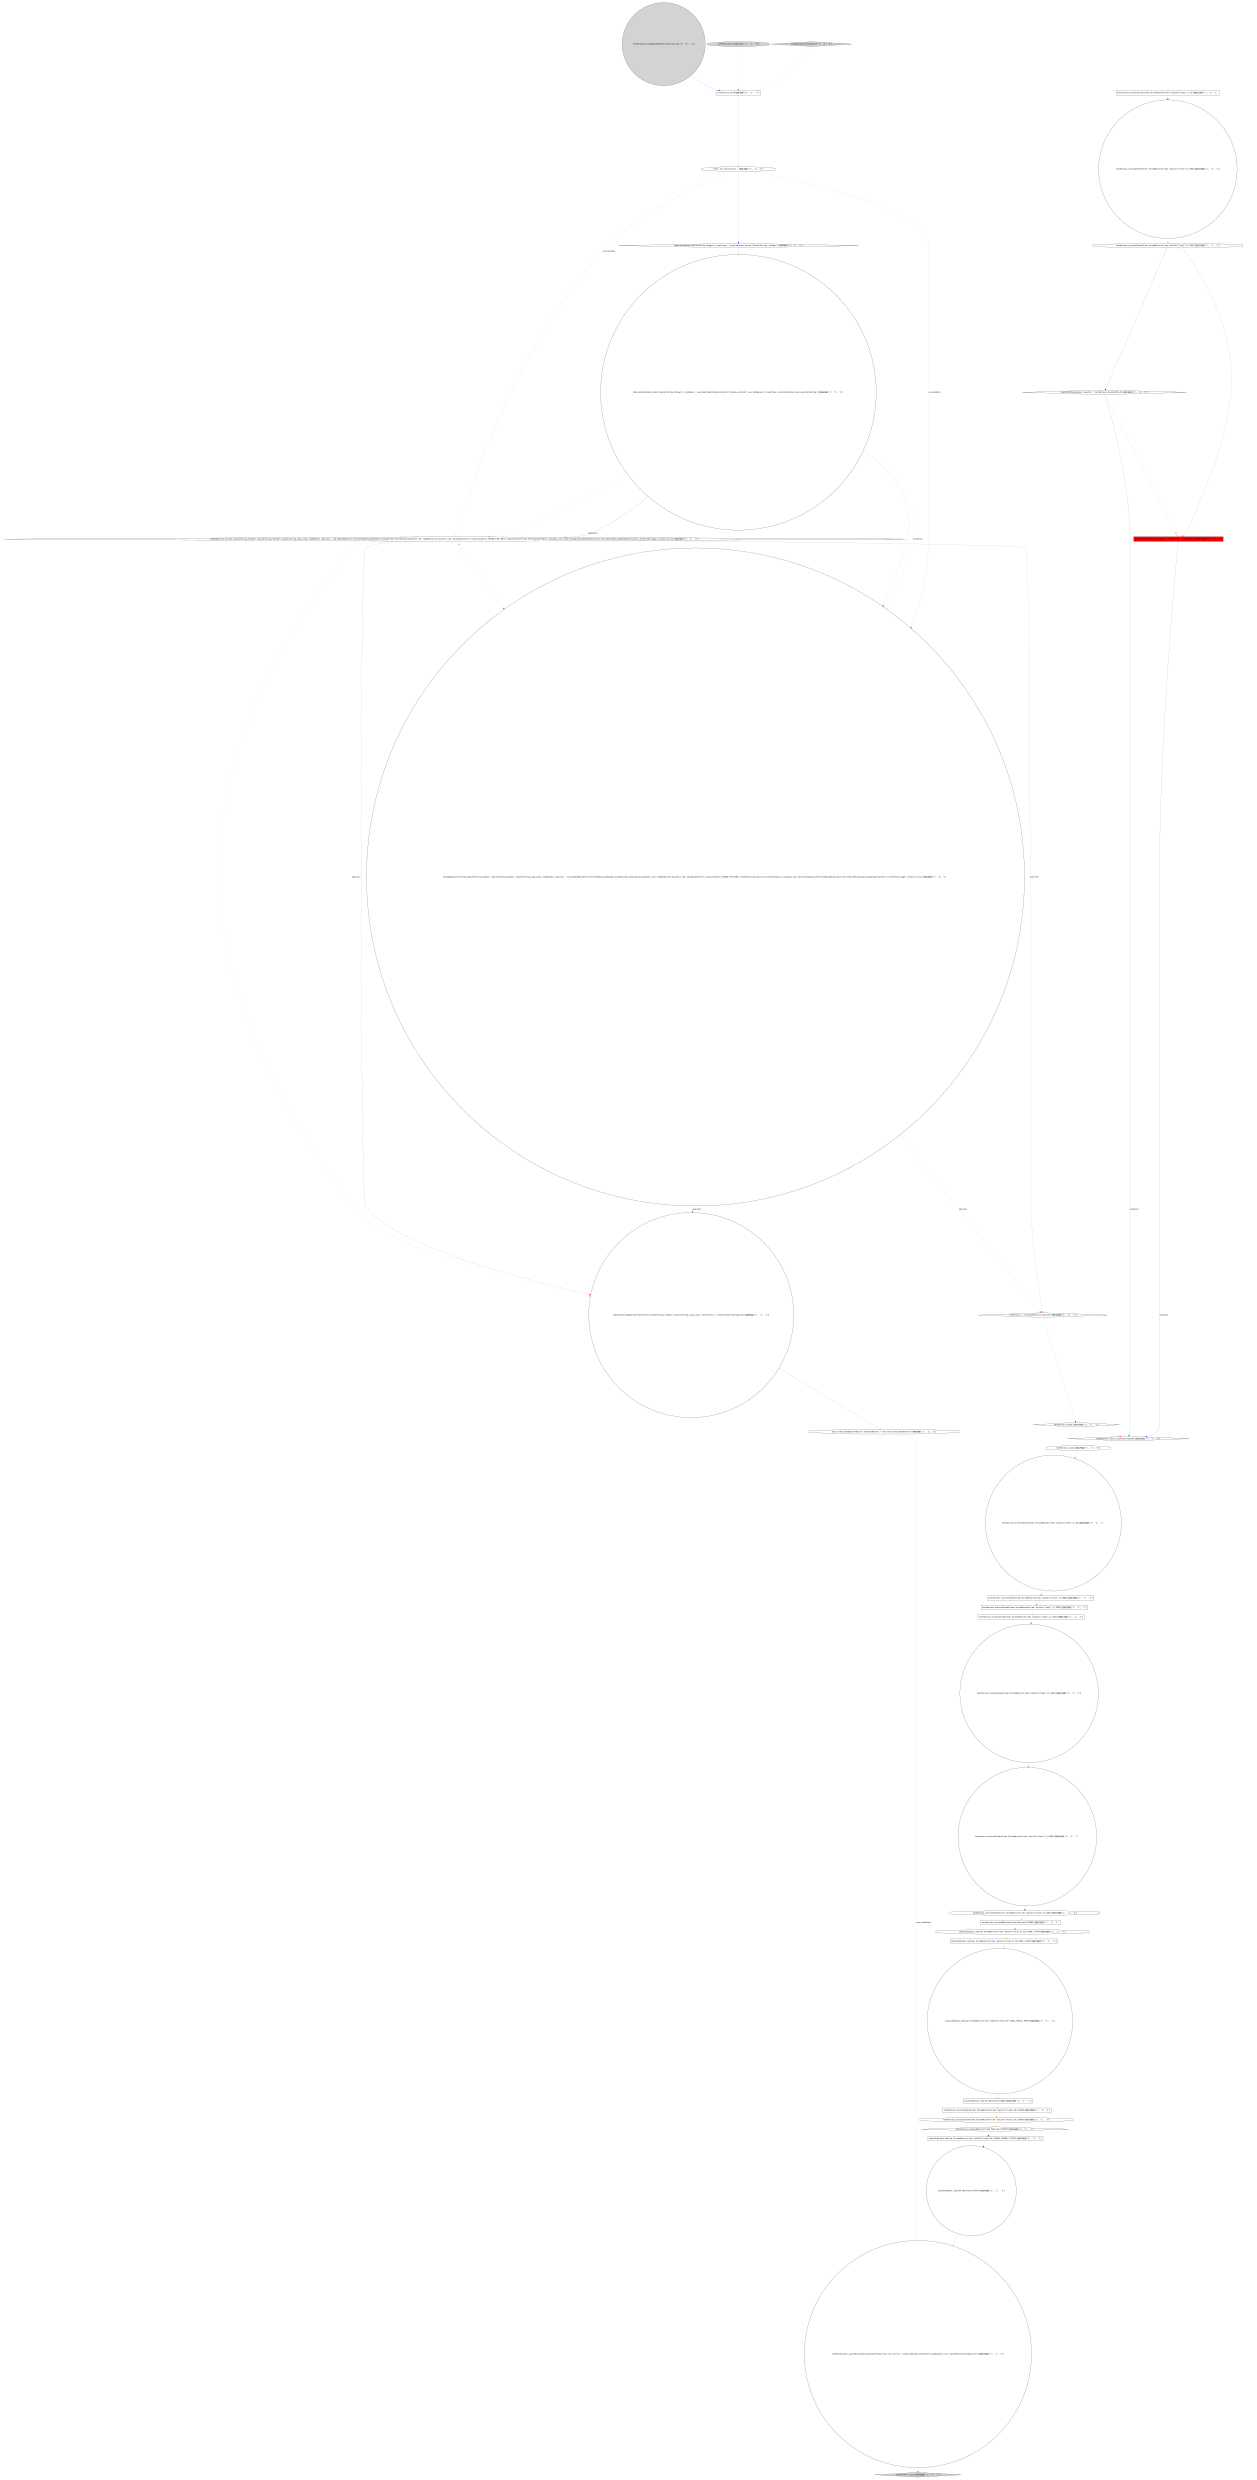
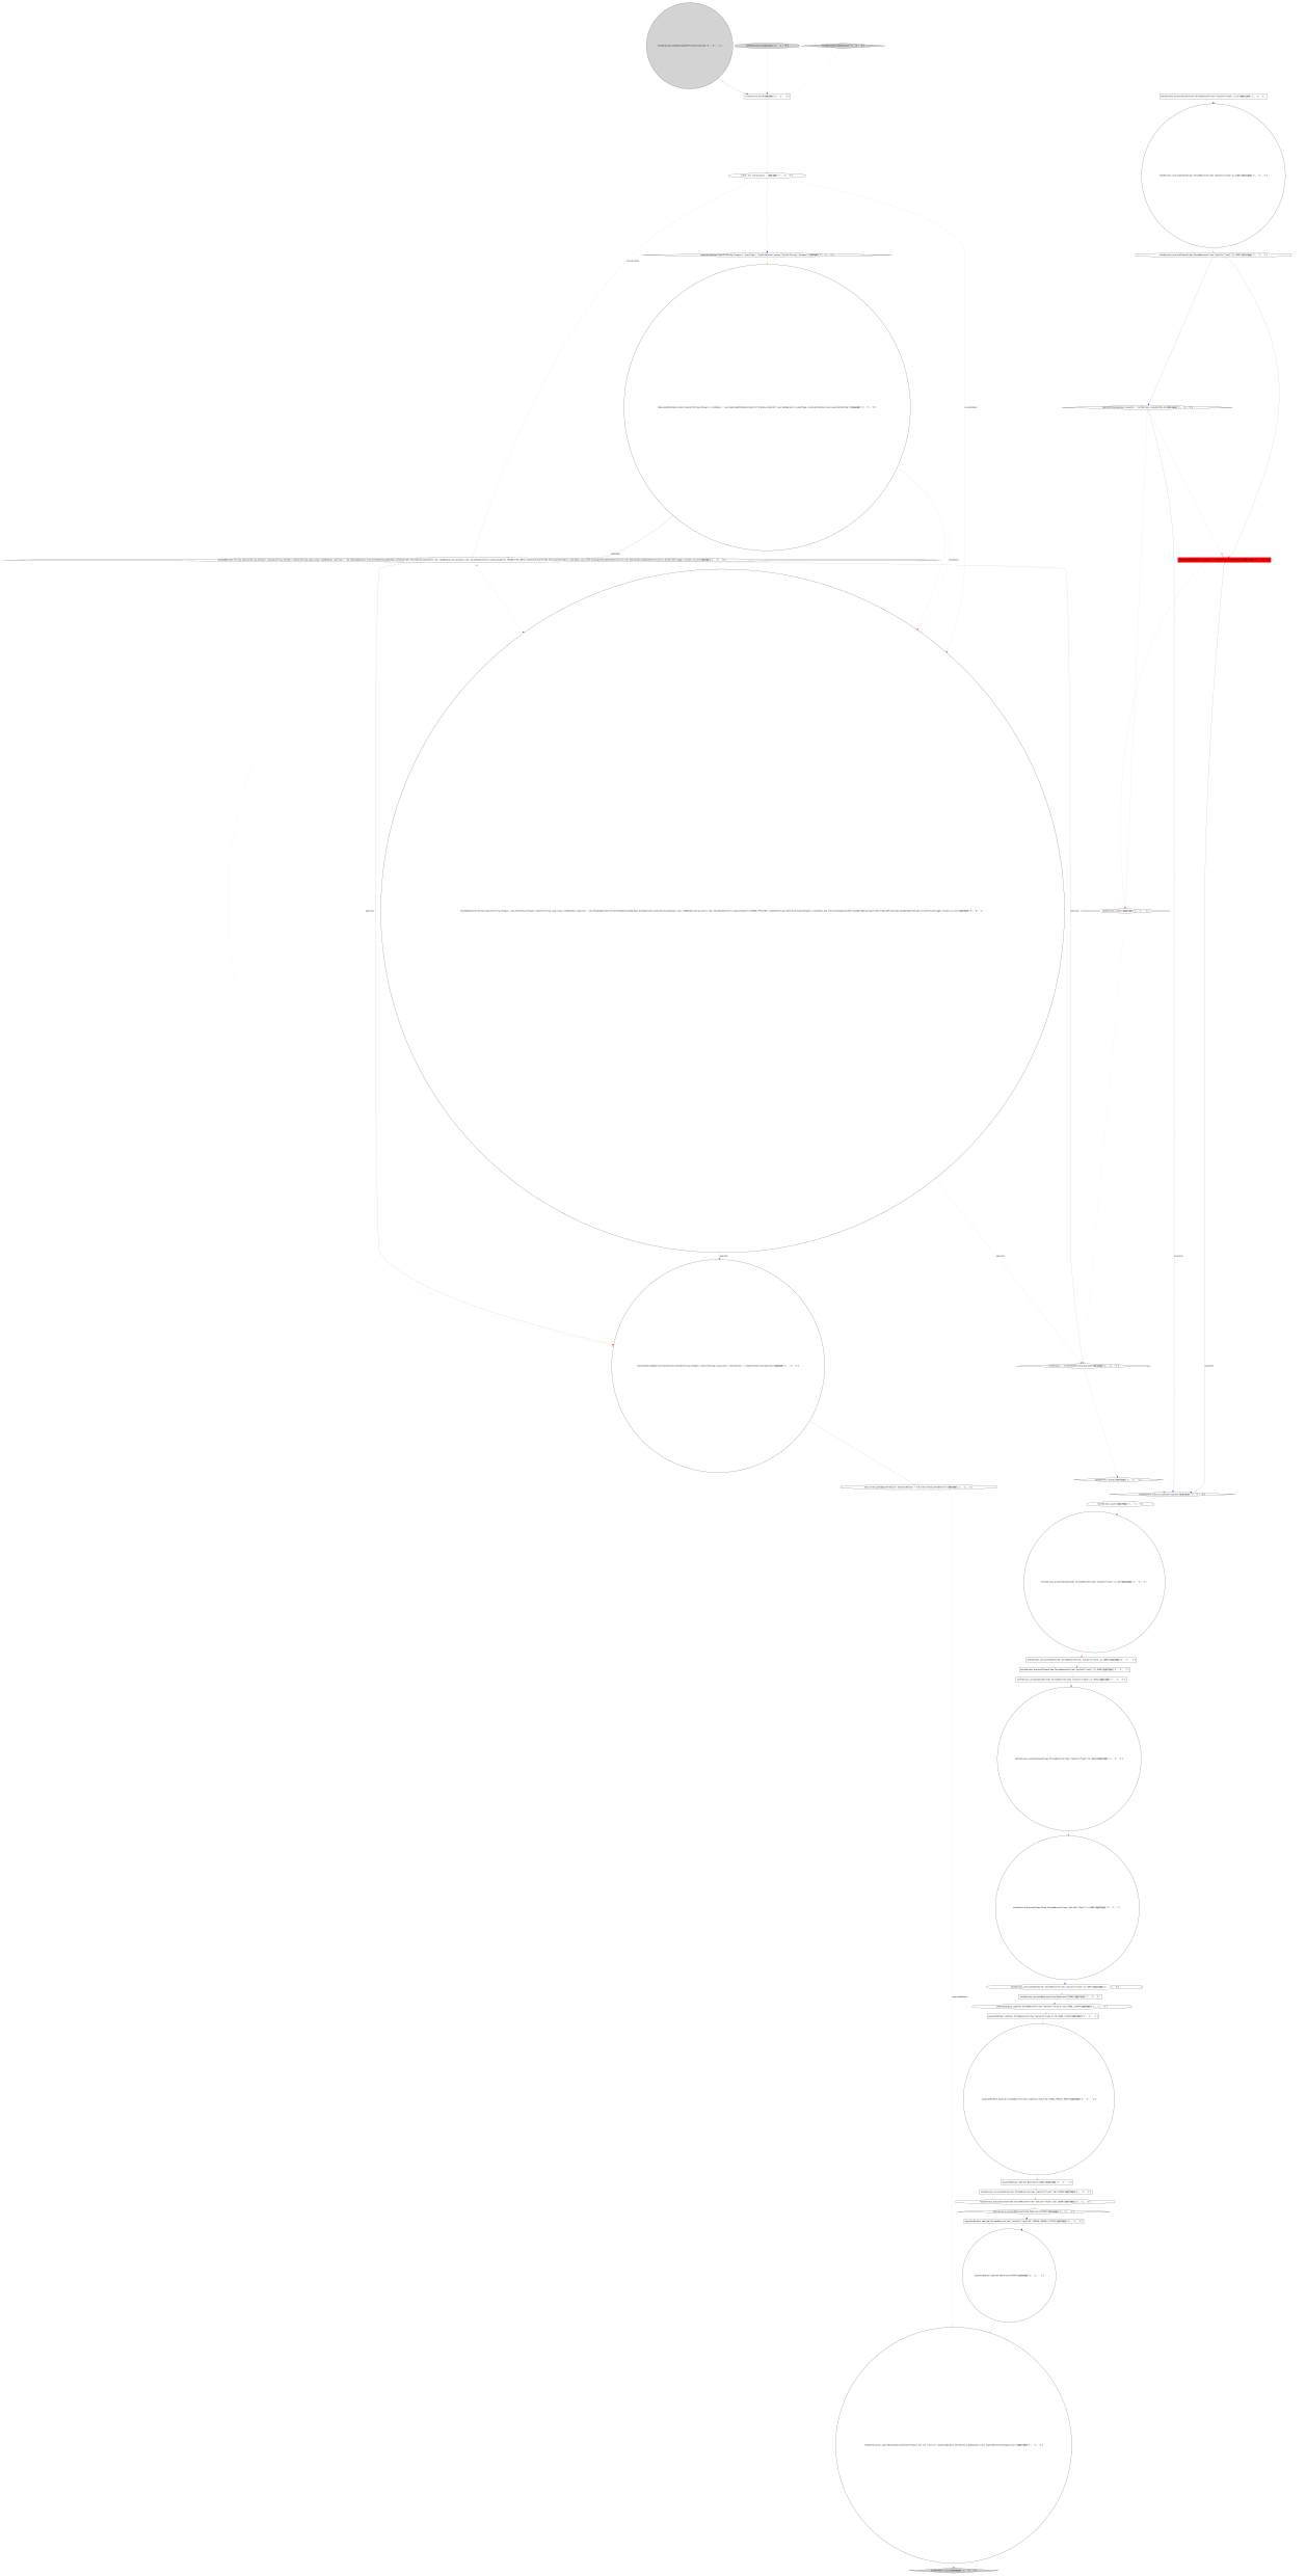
  digraph {
    fontname="JetBrains Mono"
    node [fillcolor=white fontname="JetBrains Mono" shape=box style=filled]
    edge [arrowhead=normal color=red fontname="JetBrains Mono" style=dotted]
+   n1 [label="testHarness.close()@@@15@@@['1', '1', '1']" shape=diamond]
    n2 [label="testHarness = createTestHarness(operator)@@@16@@@['1', '1', '1']" shape=diamond]
    n3 [label="testHarness.setup()@@@17@@@['1', '1', '1']" shape=diamond]
    n4 [label="expectedOutput.add(new Watermark(12000))@@@31@@@['1', '1', '1']"]
    n5 [label="testHarness.processElement(new StreamRecord<>(new Tuple2<>(\"key2\",10),15000))@@@32@@@['1', '1', '1']"]
    n6 [label="testHarness.processElement(new StreamRecord<>(new Tuple2<>(\"key2\",20),15000))@@@33@@@['1', '1', '1']" shape=octagon]
    n7 [label="testHarness.processWatermark(new Watermark(17999))@@@34@@@['1', '1', '1']" shape=diamond]
    n8 [label="expectedOutput.add(new StreamRecord<>(new Tuple3<>(\"key2-30\",15000L,18000L),17999))@@@35@@@['1', '1', '1']"]
    n9 [label="WindowOperator<String,Tuple2<String,Integer>,Tuple2<String,Integer>,Tuple3<String,Long,Long>,TimeWindow> operator = new WindowOperator<>(EventTimeSessionWindows.withGap(Time.seconds(sessionSize)),new TimeWindow.Serializer(),new TupleKeySelector(),BasicTypeInfo.STRING_TYPE_INFO.createSerializer(new ExecutionConfig()),stateDesc,new InternalSingleValueWindowFunction<>(new ReducedSessionWindowFunction()),EventTimeTrigger.create(),0,null)@@@7@@@['1', '1', '0']" shape=diamond]
    n10 [label="OneInputStreamOperatorTestHarness<Tuple2<String,Integer>,Tuple3<String,Long,Long>> testHarness = createTestHarness(operator)@@@8@@@['1', '1', '1']" shape=circle]
    n11 [label="WindowOperator<String,Tuple2<String,Integer>,Tuple2<String,Integer>,Tuple3<String,Long,Long>,TimeWindow> operator = new WindowOperator<>(EventTimeSessionWindows.withGap(Time.seconds(sessionSize)),new TimeWindow.Serializer(),new TupleKeySelector(),BasicTypeInfo.STRING_TYPE_INFO.createSerializer(new ExecutionConfig()),stateDesc,new InternalSingleValueProcessWindowFunction<>(new ReducedProcessSessionWindowFunction()),EventTimeTrigger.create(),0,null)@@@7@@@['0', '0', '1']" shape=circle]
    n12 [label="ConcurrentLinkedQueue<Object> expectedOutput = new ConcurrentLinkedQueue<>()@@@9@@@['1', '1', '1']" shape=octagon]
    n13 [fillcolor=red label="OperatorSubtaskState snapshot = testHarness.snapshot(0L,0L)@@@14@@@['0', '1', '0']"]
    n14 [label="testHarness.initializeState(snapshot)@@@18@@@['1', '1', '1']" shape=diamond]
    n15 [label="testHarness.open()@@@19@@@['1', '1', '1']" shape=octagon]
    n16 [label="testHarness.processElement(new StreamRecord<>(new Tuple2<>(\"key2\",4),5501))@@@23@@@['1', '1', '1']"]
    n17 [label="testHarness.processElement(new StreamRecord<>(new Tuple2<>(\"key2\",5),6000))@@@24@@@['1', '1', '1']" shape=circle]
    n18 [label="testHarness.processElement(new StreamRecord<>(new Tuple2<>(\"key2\",5),6000))@@@25@@@['1', '1', '1']" shape=circle]
    n19 [fillcolor=lightgray label="testReduceSessionWindowsWithProcessFunction['0', '0', '1']" shape=circle]
    n20 [label="closeCalled.set(0)@@@3@@@['1', '1', '1']"]
    n21 [label="final int sessionSize = 3@@@4@@@['1', '1', '1']" shape=octagon]
    n22 [label="testHarness.processElement(new StreamRecord<>(new Tuple2<>(\"key1\",1),10))@@@20@@@['1', '1', '1']" shape=circle]
    n23 [fillcolor=lightgray label="testReduceSessionWindows['0', '1', '0']" shape=octagon]
    n24 [label="expectedOutput.add(new Watermark(17999))@@@36@@@['1', '1', '1']" shape=circle]
    n25 [label="OperatorStateHandles snapshot = testHarness.snapshot(0L,0L)@@@14@@@['1', '0', '1']" shape=diamond]
    n26 [label="testHarness.processElement(new StreamRecord<>(new Tuple2<>(\"key1\",2),1000))@@@21@@@['1', '1', '1']"]
    n27 [label="testHarness.processWatermark(new Watermark(12000))@@@27@@@['1', '1', '1']"]
    n28 [label="expectedOutput.add(new StreamRecord<>(new Tuple3<>(\"key1-6\",10L,5500L),5499))@@@28@@@['1', '1', '1']" shape=octagon]
    n29 [label="expectedOutput.add(new StreamRecord<>(new Tuple3<>(\"key2-6\",0L,5500L),5499))@@@29@@@['1', '1', '1']"]
    n30 [label="expectedOutput.add(new StreamRecord<>(new Tuple3<>(\"key2-20\",5501L,9050L),9049))@@@30@@@['1', '1', '1']" shape=circle]
    n31 [label="testHarness.processElement(new StreamRecord<>(new Tuple2<>(\"key2\",2),1000))@@@12@@@['1', '1', '1']" shape=circle]
    n32 [label="testHarness.processElement(new StreamRecord<>(new Tuple2<>(\"key2\",3),2500))@@@13@@@['1', '1', '1']" shape=octagon]
    n33 [label="testHarness.processElement(new StreamRecord<>(new Tuple2<>(\"key2\",6),6050))@@@26@@@['1', '1', '1']" shape=octagon]
    n34 [label="TestHarnessUtil.assertOutputEqualsSorted(\"Output was not correct.\",expectedOutput,testHarness.getOutput(),new Tuple3ResultSortComparator())@@@37@@@['1', '1', '1']" shape=circle]
    n35 [label="testHarness.processElement(new StreamRecord<>(new Tuple2<>(\"key2\",1),0))@@@11@@@['1', '1', '1']"]
    n36 [label="TypeInformation<Tuple2<String,Integer>> inputType = TypeInfoParser.parse(\"Tuple2<String, Integer>\")@@@5@@@['1', '1', '1']" shape=diamond]
    n37 [label="ReducingStateDescriptor<Tuple2<String,Integer>> stateDesc = new ReducingStateDescriptor<>(\"window-contents\",new SumReducer(),inputType.createSerializer(new ExecutionConfig()))@@@6@@@['1', '1', '1']" shape=circle]
    n38 [label="testHarness.processElement(new StreamRecord<>(new Tuple2<>(\"key1\",3),2500))@@@22@@@['1', '1', '1']"]
    n39 [fillcolor=lightgray label="testHarness.close()@@@38@@@['1', '1', '1']" shape=diamond]
    n40 [fillcolor=lightgray label="testReduceSessionWindows['1', '0', '0']" shape=diamond]
+   n1 -> n2 [arrowhead=odot color=darkorange]
    n2 -> n3 [color=blue]
    n3 -> n14
    n4 -> n5 [arrowhead=odot color=teal]
    n5 -> n6 [arrowhead=diamond color=darkorange style=dashed]
    n6 -> n7 [arrowhead=odot color=darkorange style=dashed]
    n7 -> n8 [arrowhead=diamond color=blue]
    n8 -> n24 [arrowhead=diamond color=blue]
    n9 -> n2 [color=teal label=operator style=dashed]
    n9 -> n10 [arrowhead=diamond style=dashed]
    n9 -> n10 [arrowhead=diamond color=darkorange label=operator]
    n9 -> n11 [arrowhead=diamond label=0]
    n10 -> n12 [arrowhead=odot color=teal style=dashed]
    n11 -> n2 [label=operator]
    n11 -> n10 [color=teal]
    n11 -> n10 [arrowhead=odot label=operator]
    n12 -> n34 [arrowhead=odot color=teal label=expectedOutput]
+   n13 -> n1
    n13 -> n14 [arrowhead=diamond color=blue label=snapshot style=dashed]
    n14 -> n15 [arrowhead=odot color=teal]
    n15 -> n22 [color=teal style=dashed]
    n16 -> n17 [color=blue]
    n17 -> n18 [color=teal style=dashed]
    n18 -> n33 [color=blue style=dashed]
    n19 -> n20 [color=blue style=dashed]
    n20 -> n21 [arrowhead=odot color=blue]
    n21 -> n9 [arrowhead=odot color=darkorange label=sessionSize style=dashed]
    n21 -> n11 [label=sessionSize]
    n21 -> n36 [arrowhead=diamond color=blue]
    n22 -> n26 [style=dashed]
    n23 -> n20 [arrowhead=diamond color=teal]
    n24 -> n34 [arrowhead=odot style=dashed]
+   n25 -> n1 [arrowhead=odot color=darkorange style=dashed]
    n25 -> n13 [arrowhead=diamond color=darkorange label=0 style=dashed]
    n25 -> n14 [color=blue label=snapshot style=dashed]
    n26 -> n38 [color=teal style=dashed]
    n27 -> n28 [arrowhead=diamond color=teal]
    n28 -> n29 [color=darkorange style=dashed]
    n29 -> n30 [arrowhead=odot style=dashed]
    n30 -> n4 [arrowhead=odot style=dashed]
    n31 -> n32 [color=darkorange style=dashed]
    n32 -> n13 [arrowhead=diamond style=dashed]
    n32 -> n25 [arrowhead=diamond color=blue style=dashed]
    n33 -> n27 [color=darkorange]
    n34 -> n39 [color=teal]
    n35 -> n31 [arrowhead=diamond color=blue]
    n36 -> n37 [arrowhead=odot style=dashed]
    n37 -> n9 [arrowhead=odot color=blue label=stateDesc style=dashed]
    n37 -> n9 [color=darkorange]
    n37 -> n11 [arrowhead=odot color=darkorange label=stateDesc]
    n37 -> n11 [arrowhead=diamond]
    n38 -> n16 [arrowhead=odot color=teal]
    n40 -> n20 [arrowhead=odot color=teal]
  }
